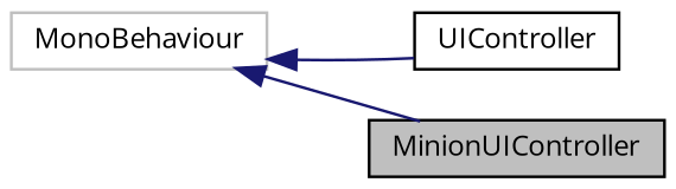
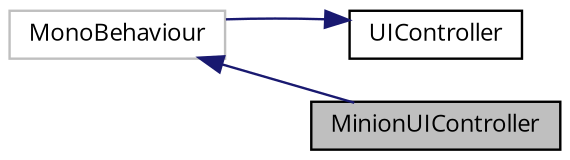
  digraph {
    fontname="Open Sans"
    rankdir=LR
    node [color=black fillcolor=white fontname="Open Sans" fontsize=10 shape=record style=filled]
    edge [color=midnightblue dir=back fontname="Open Sans" fontsize=10 labelfontname=Helvetica labelfontsize=10 style=solid]
    n1 [fillcolor=grey75 fontcolor=black height=0.2 label=MinionUIController width=0.4]
    n2 [height=0.2 label=UIController width=0.4]
    n3 [color=grey75 height=0.2 label=MonoBehaviour width=0.4]
    n3 -> n1
-   n3 -> n2
+   n2 -> n3
  }
